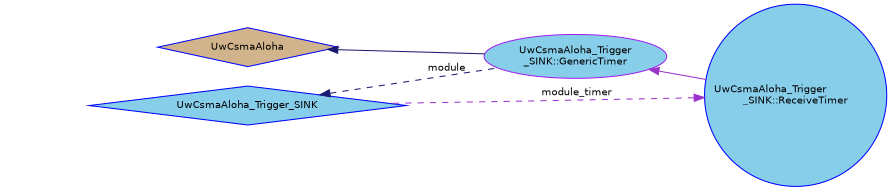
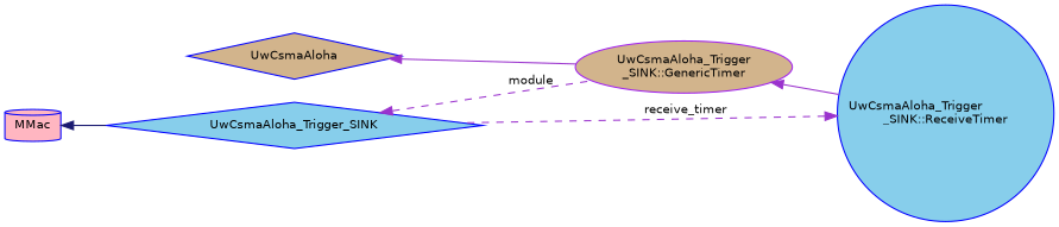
  digraph {
    rankdir=LR
    node [color=blue fillcolor=skyblue fontname=Helvetica fontsize=10 shape=diamond style=filled]
    edge [color=darkorchid3 dir=back fontname=Helvetica fontsize=10 labelfontname=Helvetica labelfontsize=10 style=solid]
    n1 [fontcolor=black height=0.2 label=UwCsmaAloha_Trigger_SINK width=0.4]
-   n2 [color=purple height=0.2 label="UwCsmaAloha_Trigger\l_SINK::GenericTimer" shape=ellipse width=0.4]
+   n2 [color=purple fillcolor=tan height=0.2 label="UwCsmaAloha_Trigger\l_SINK::GenericTimer" shape=ellipse width=0.4]
    n3 [height=0.2 label="UwCsmaAloha_Trigger\l_SINK::ReceiveTimer" shape=circle width=0.4]
+   n4 [fillcolor=lightpink height=0.2 label=MMac shape=cylinder width=0.4]
    n5 [fillcolor=tan height=0.2 label=UwCsmaAloha width=0.4]
-   n1 -> n2 [color=midnightblue label=" module" style=dashed]
+   n1 -> n2 [label=" module" style=dashed]
    n2 -> n3
-   n3 -> n1 [label=" module_timer" style=dashed]
-   n5 -> n2 [color=midnightblue]
+   n3 -> n1 [label=" receive_timer" style=dashed]
+   n4 -> n1 [color=midnightblue]
+   n5 -> n2
  }
